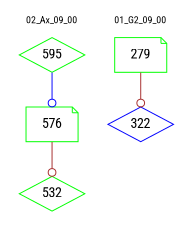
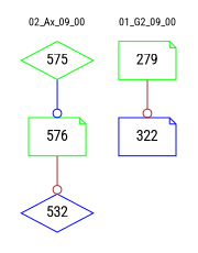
  digraph {
    fontname="Roboto Condensed"
    node [color=green fontname="Roboto Condensed" shape=diamond]
    edge [arrowhead=odot color=brown fontname="Roboto Condensed"]
-   n1 [label=595]
+   n1 [label=575]
    n2 [label=576 shape=note]
-   n3 [label=532]
+   n3 [color=blue label=532]
    n4 [label=279 shape=note]
-   n5 [color=blue label=322]
+   n5 [color=blue label=322 shape=note]
    subgraph cluster_1 {
      color=white
      fontsize=10
      label="02_Ax_09_00"
      n1
      n2
      n3
    }
    subgraph cluster_2 {
      color=white
      fontsize=10
      label="01_G2_09_00"
      n4
      n5
    }
    n1 -> n2 [color=blue]
    n2 -> n3
    n4 -> n5
  }
